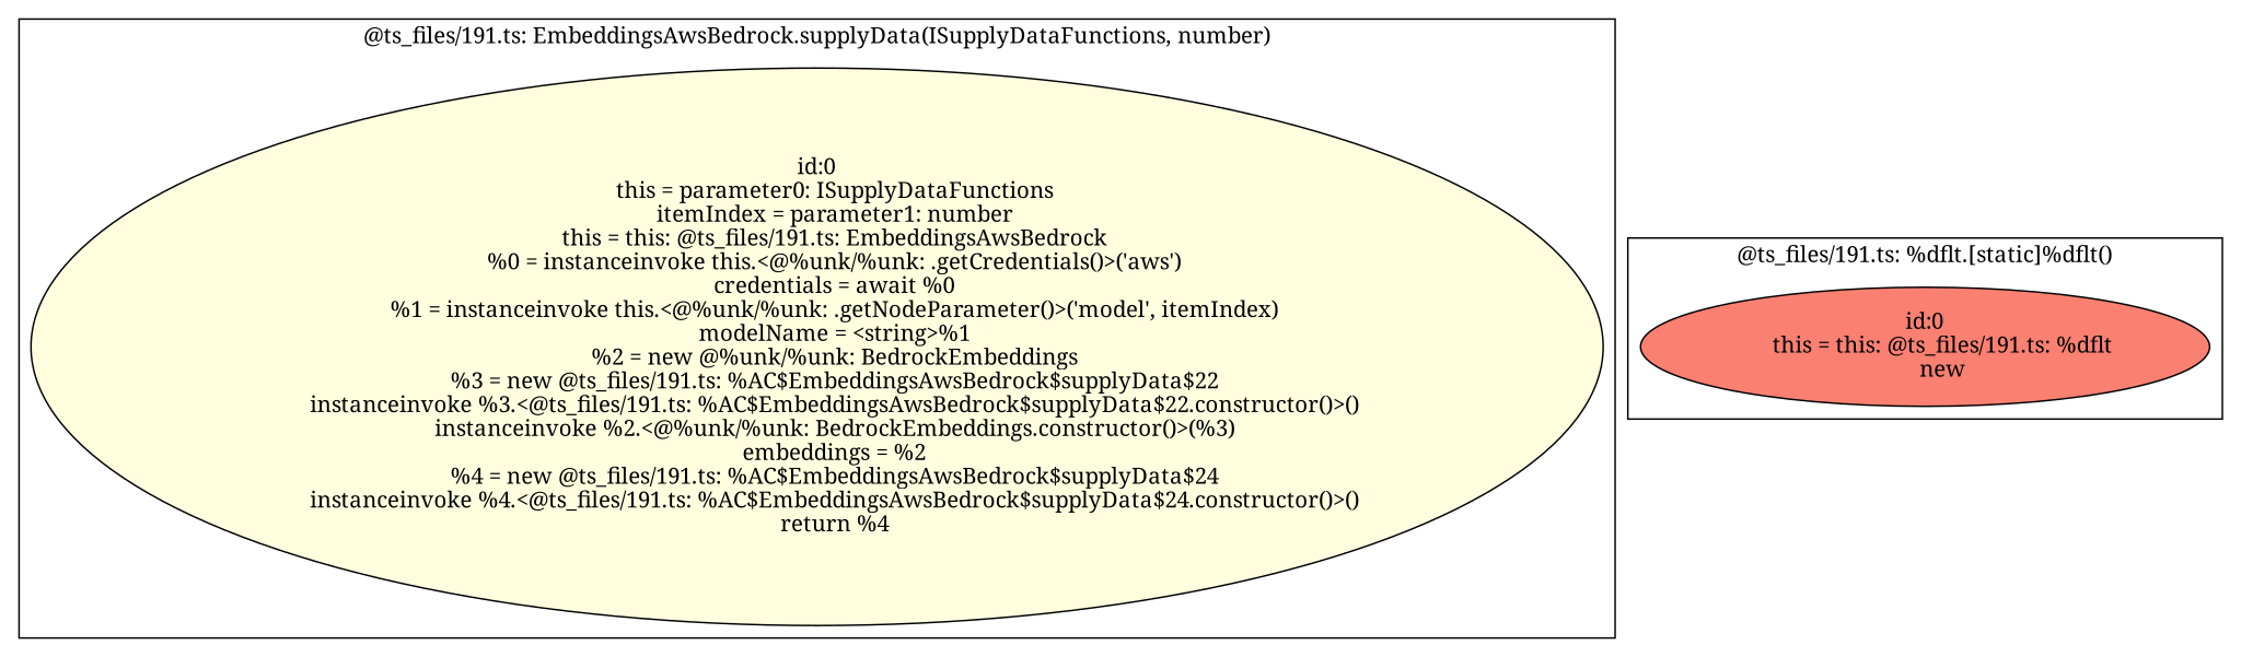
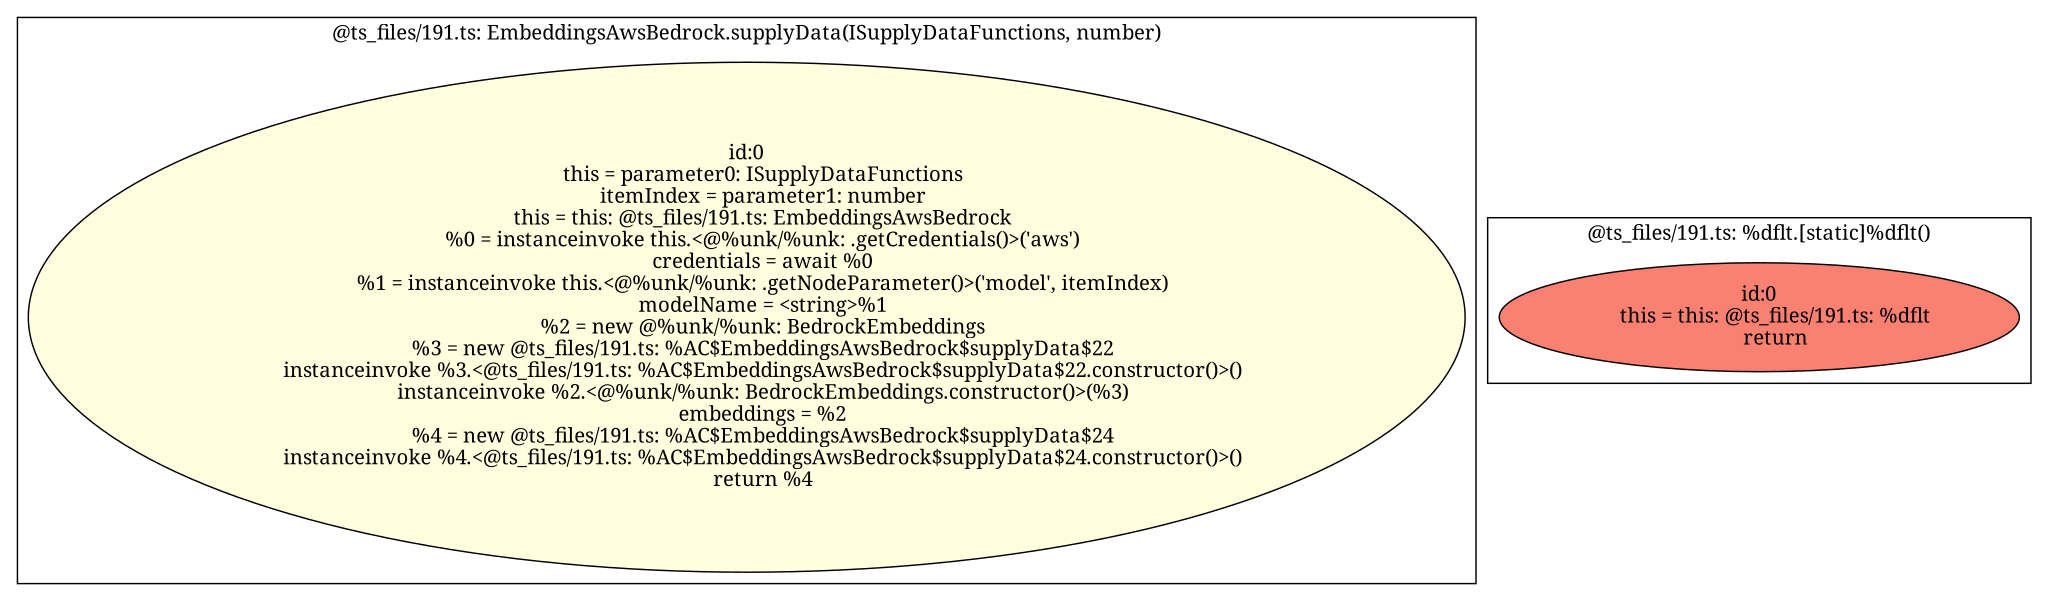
  digraph {
    fontname="Noto Serif"
    node [style=filled fontname="Noto Serif"]
    n1 [label="id:0\n      this = parameter0: ISupplyDataFunctions\n      itemIndex = parameter1: number\n      this = this: @ts_files/191.ts: EmbeddingsAwsBedrock\n      %0 = instanceinvoke this.<@%unk/%unk: .getCredentials()>('aws')\n      credentials = await %0\n      %1 = instanceinvoke this.<@%unk/%unk: .getNodeParameter()>('model', itemIndex)\n      modelName = <string>%1\n      %2 = new @%unk/%unk: BedrockEmbeddings\n      %3 = new @ts_files/191.ts: %AC$EmbeddingsAwsBedrock$supplyData$22\n      instanceinvoke %3.<@ts_files/191.ts: %AC$EmbeddingsAwsBedrock$supplyData$22.constructor()>()\n      instanceinvoke %2.<@%unk/%unk: BedrockEmbeddings.constructor()>(%3)\n      embeddings = %2\n      %4 = new @ts_files/191.ts: %AC$EmbeddingsAwsBedrock$supplyData$24\n      instanceinvoke %4.<@ts_files/191.ts: %AC$EmbeddingsAwsBedrock$supplyData$24.constructor()>()\n      return %4" fillcolor=lightyellow]
-   n2 [label="id:0\n      this = this: @ts_files/191.ts: %dflt\n      new" fillcolor=salmon]
+   n2 [label="id:0\n      this = this: @ts_files/191.ts: %dflt\n      return" fillcolor=salmon]
    subgraph cluster_1 {
      label="@ts_files/191.ts: EmbeddingsAwsBedrock.supplyData(ISupplyDataFunctions, number)"
      n1
    }
    subgraph cluster_2 {
      label="@ts_files/191.ts: %dflt.[static]%dflt()"
      n2
    }
  }
